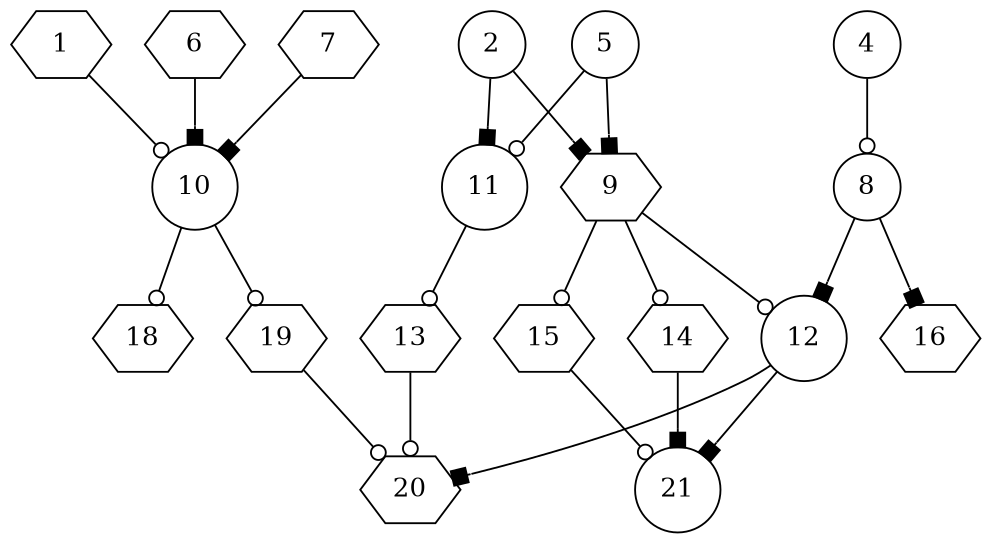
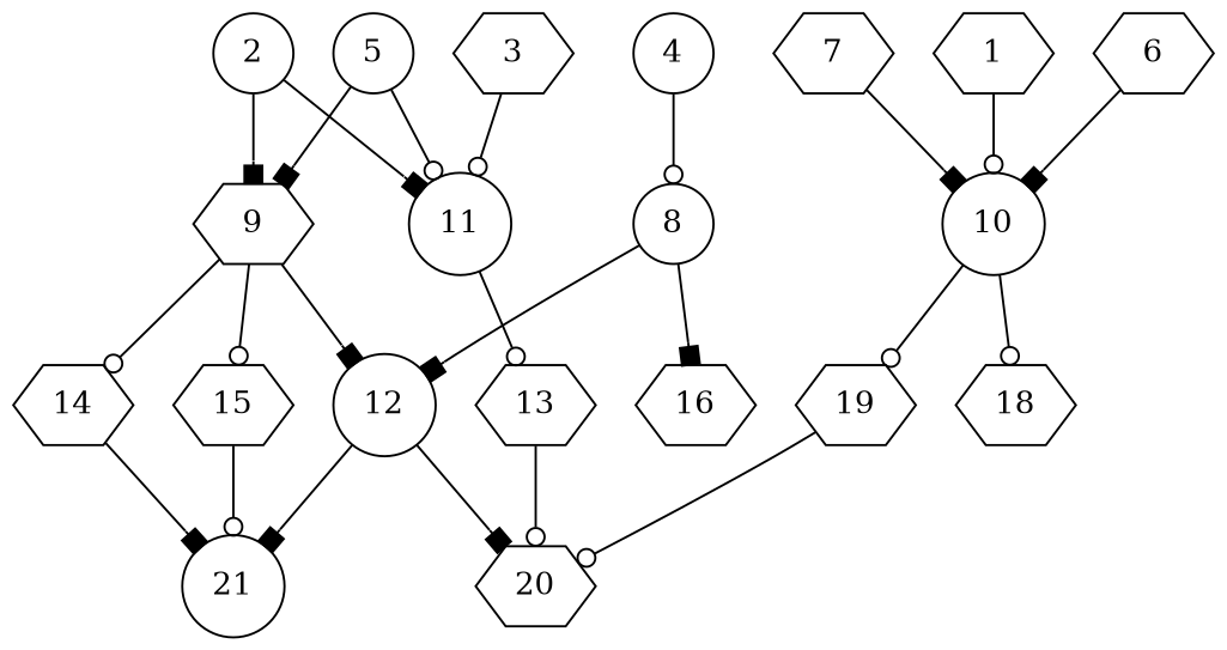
  digraph {
    node [alpha=0.18 shape=hexagon]
    edge [arrowhead=odot]
    1 [alpha=0.09 expect_size=31529239547987623936]
    10 [expect_size=4662791011775521 shape=circle]
    18 [alpha=0.03 expect_size=2874492969802496]
    19 [alpha=0.19 expect_size=80927194484809138176]
    20 [alpha=0.08 expect_size=96985504808356020224]
    2 [alpha=0.06 expect_size=2461295575450012 shape=circle]
    9 [alpha=0.08 expect_size=4917744550806388]
    11 [alpha=0.03 expect_size=31099133496757760 shape=circle]
    12 [alpha=0.03 expect_size=13366522340704256000 shape=circle]
    14 [alpha=0.14 expect_size=789682613743520]
    15 [alpha=0.08 expect_size=249325045608253227008]
    13 [expect_size=407116781309331264]
    21 [expect_size=8016460114725340 shape=circle]
+   3 [alpha=0.00 expect_size=482449448501248000]
    4 [alpha=0.09 expect_size=582100486357744128 shape=circle]
    8 [expect_size=106177956201768816 shape=circle]
    16 [alpha=0.20 expect_size=229630516115841920]
    5 [alpha=0.12 expect_size=10797891529442176 shape=circle]
    6 [alpha=0.19 expect_size=306681201730591]
    7 [alpha=0.04 expect_size=1490175749995667]
    1 -> 10
    10 -> 18
    10 -> 19
    19 -> 20
    2 -> 9 [arrowhead=box]
    2 -> 11 [arrowhead=box]
-   9 -> 12
+   9 -> 12 [arrowhead=box]
    9 -> 14
    9 -> 15
    11 -> 13
    12 -> 20 [arrowhead=box]
    12 -> 21 [arrowhead=box]
    14 -> 21 [arrowhead=box]
    15 -> 21
    13 -> 20
+   3 -> 11
    4 -> 8
    8 -> 12 [arrowhead=box]
    8 -> 16 [arrowhead=box]
    5 -> 9 [arrowhead=box]
    5 -> 11
    6 -> 10 [arrowhead=box]
    7 -> 10 [arrowhead=box]
  }
